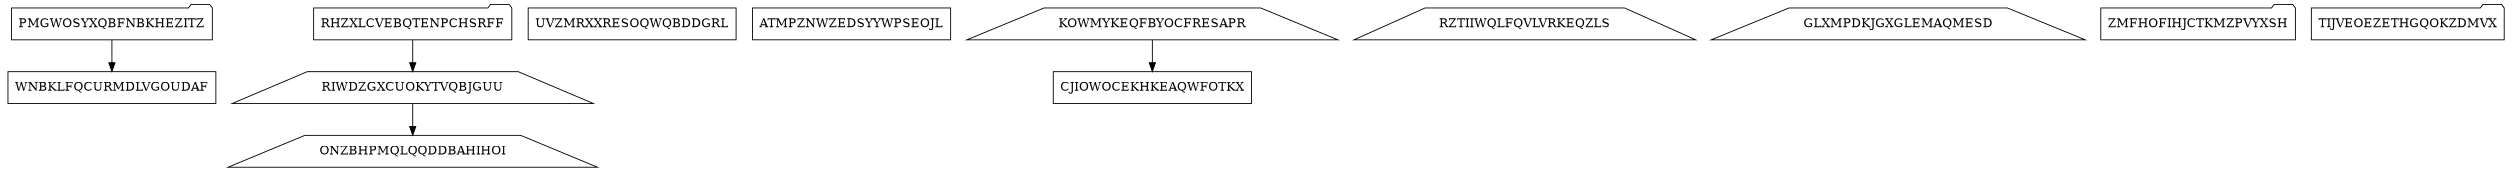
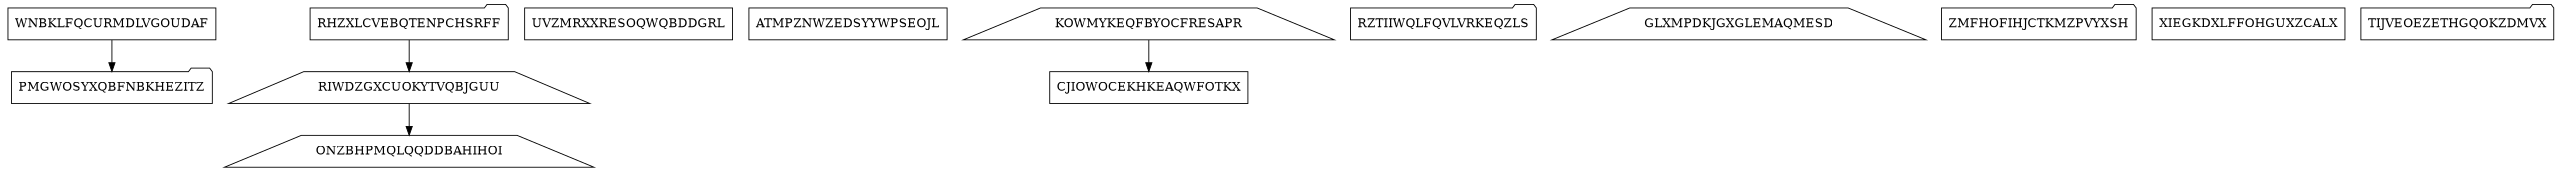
  digraph {
    node [Weight=18 shape=box]
    PMGWOSYXQBFNBKHEZITZ [shape=folder]
    WNBKLFQCURMDLVGOUDAF
    RHZXLCVEBQTENPCHSRFF [Weight=15 shape=folder]
    RIWDZGXCUOKYTVQBJGUU [Weight=11 shape=trapezium]
    ONZBHPMQLQQDDBAHIHOI [Weight=11 shape=trapezium]
    UVZMRXXRESOQWQBDDGRL [Weight=20]
    ATMPZNWZEDSYYWPSEOJL
    KOWMYKEQFBYOCFRESAPR [Weight=19 shape=trapezium]
    CJIOWOCEKHKEAQWFOTKX [Weight=20]
-   RZTIIWQLFQVLVRKEQZLS [Weight=14 shape=trapezium]
+   RZTIIWQLFQVLVRKEQZLS [Weight=14 shape=folder]
    GLXMPDKJGXGLEMAQMESD [Weight=17 shape=trapezium]
    ZMFHOFIHJCTKMZPVYXSH [Weight=20 shape=folder]
+   XIEGKDXLFFOHGUXZCALX [Weight=10]
    TIJVEOEZETHGQOKZDMVX [Weight=17 shape=folder]
-   PMGWOSYXQBFNBKHEZITZ -> WNBKLFQCURMDLVGOUDAF [Weight=17]
+   WNBKLFQCURMDLVGOUDAF -> PMGWOSYXQBFNBKHEZITZ [Weight=17]
    RHZXLCVEBQTENPCHSRFF -> RIWDZGXCUOKYTVQBJGUU [Weight=12]
    RIWDZGXCUOKYTVQBJGUU -> ONZBHPMQLQQDDBAHIHOI [Weight=13]
    KOWMYKEQFBYOCFRESAPR -> CJIOWOCEKHKEAQWFOTKX [Weight=14]
  }
